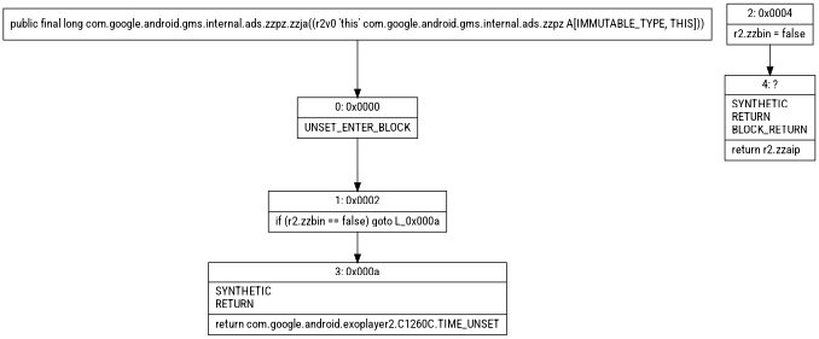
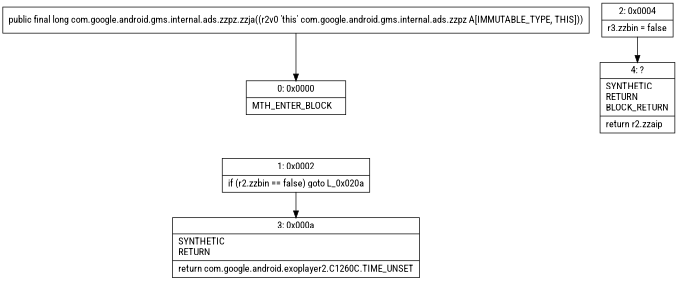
  digraph {
    fontname="Roboto Condensed"
    node [fontname="Roboto Condensed" shape=record]
    edge [fontname="Roboto Condensed"]
-   n1 [label="{0\:\ 0x0000|UNSET_ENTER_BLOCK\l}"]
-   n2 [label="{1\:\ 0x0002|if (r2.zzbin == false) goto L_0x000a\l}"]
+   n1 [label="{0\:\ 0x0000|MTH_ENTER_BLOCK\l}"]
+   n2 [label="{1\:\ 0x0002|if (r2.zzbin == false) goto L_0x020a\l}"]
    n3 [label="{3\:\ 0x000a|SYNTHETIC\lRETURN\l|return com.google.android.exoplayer2.C1260C.TIME_UNSET\l}"]
-   n4 [label="{2\:\ 0x0004|r2.zzbin = false\l}"]
+   n4 [label="{2\:\ 0x0004|r3.zzbin = false\l}"]
    n5 [label="{4\:\ ?|SYNTHETIC\lRETURN\lBLOCK_RETURN\l|return r2.zzaip\l}"]
    n6 [label="{public final long com.google.android.gms.internal.ads.zzpz.zzja((r2v0 'this' com.google.android.gms.internal.ads.zzpz A[IMMUTABLE_TYPE, THIS])) }"]
-   n1 -> n2
    n2 -> n3
    n4 -> n5
    n6 -> n1
  }
